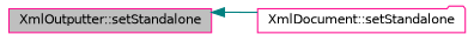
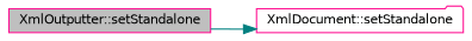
  digraph {
    rankdir=LR
    node [color=deeppink fontname=Helvetica fontsize=10 style=filled]
    n1 [fillcolor=grey75 fontcolor=black height=0.2 label="XmlOutputter::setStandalone" shape=box width=0.4]
    n2 [fillcolor=white height=0.2 label="XmlDocument::setStandalone" shape=folder width=0.4]
-   n2 -> n1 [color=teal fontname=Helvetica fontsize=10 labelfontname=Helvetica labelfontsize=10 style=solid arrowhead=normal]
+   n1 -> n2 [color=teal fontname=Helvetica fontsize=10 labelfontname=Helvetica labelfontsize=10 style=solid arrowhead=normal]
  }
